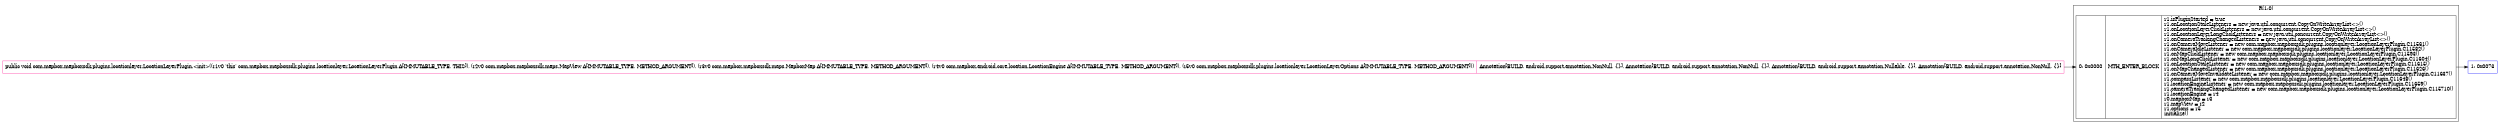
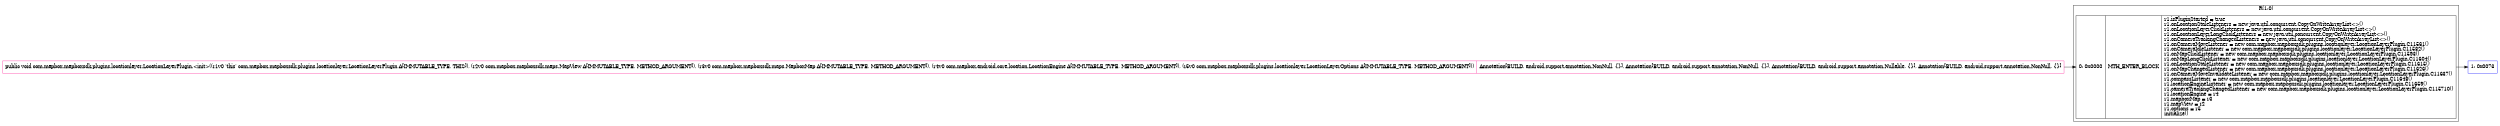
  digraph {
    rankdir=LR
    node [shape=record]
-   n1 [color=black label="{0\:\ 0x0000|MTH_ENTER_BLOCK\l|r1.isPluginStarted = true\lr1.onLocationStaleListeners = new java.util.concurrent.CopyOnWriteArrayList\<\>()\lr1.onLocationLayerClickListeners = new java.util.concurrent.CopyOnWriteArrayList\<\>()\lr1.onLocationLayerLongClickListeners = new java.util.concurrent.CopyOnWriteArrayList\<\>()\lr1.onCameraTrackingChangedListeners = new java.util.concurrent.CopyOnWriteArrayList\<\>()\lr1.onCameraMoveListener = new com.mapbox.mapboxsdk.plugins.locationlayer.LocationLayerPlugin.C11561()\lr1.onCameraIdleListener = new com.mapbox.mapboxsdk.plugins.locationlayer.LocationLayerPlugin.C11582()\lr1.onMapClickListener = new com.mapbox.mapboxsdk.plugins.locationlayer.LocationLayerPlugin.C11593()\lr1.onMapLongClickListener = new com.mapbox.mapboxsdk.plugins.locationlayer.LocationLayerPlugin.C11604()\lr1.onLocationStaleListener = new com.mapbox.mapboxsdk.plugins.locationlayer.LocationLayerPlugin.C11615()\lr1.onMapChangedListener = new com.mapbox.mapboxsdk.plugins.locationlayer.LocationLayerPlugin.C11626()\lr1.onCameraMoveInvalidateListener = new com.mapbox.mapboxsdk.plugins.locationlayer.LocationLayerPlugin.C11637()\lr1.compassListener = new com.mapbox.mapboxsdk.plugins.locationlayer.LocationLayerPlugin.C11648()\lr1.locationEngineListener = new com.mapbox.mapboxsdk.plugins.locationlayer.LocationLayerPlugin.C11659()\lr1.cameraTrackingChangedListener = new com.mapbox.mapboxsdk.plugins.locationlayer.LocationLayerPlugin.C115710()\lr1.locationEngine = r4\lr0.mapboxMap = r3\lr1.mapView = r2\lr1.options = r5\linitialize()\l}"]
+   n1 [color=black label="{0\:\ 0x0000|MTH_ENTER_BLOCK\l|r1.isPluginStarted = true\lr1.onLocationStaleListeners = new java.util.concurrent.CopyOnWriteArrayList\<\>()\lr1.onLocationLayerClickListeners = new java.util.concurrent.CopyOnWriteArrayList\<\>()\lr1.onLocationLayerLongClickListeners = new java.util.concurrent.CopyOnWriteArrayList\<\>()\lr1.onCameraTrackingChangedListeners = new java.util.concurrent.CopyOnWriteArrayList\<\>()\lr1.onCameraMoveListener = new com.mapbox.mapboxsdk.plugins.locationlayer.LocationLayerPlugin.C11561()\lr1.onCameraIdleListener = new com.mapbox.mapboxsdk.plugins.locationlayer.LocationLayerPlugin.C11582()\lr1.onMapClickListener = new com.mapbox.mapboxsdk.plugins.locationlayer.LocationLayerPlugin.C11593()\lr1.onMapLongClickListener = new com.mapbox.mapboxsdk.plugins.locationlayer.LocationLayerPlugin.C11604()\lr1.onLocationStaleListener = new com.mapbox.mapboxsdk.plugins.locationlayer.LocationLayerPlugin.C11615()\lr1.onMapChangedListener = new com.mapbox.mapboxsdk.plugins.locationlayer.LocationLayerPlugin.C11626()\lr1.onCameraMoveInvalidateListener = new com.mapbox.mapboxsdk.plugins.locationlayer.LocationLayerPlugin.C11637()\lr1.compassListener = new com.mapbox.mapboxsdk.plugins.locationlayer.LocationLayerPlugin.C11648()\lr1.locationEngineListener = new com.mapbox.mapboxsdk.plugins.locationlayer.LocationLayerPlugin.C11659()\lr1.cameraTrackingChangedListener = new com.mapbox.mapboxsdk.plugins.locationlayer.LocationLayerPlugin.C115710()\lr1.locationEngine = r4\lr1.mapboxMap = r3\lr1.mapView = r2\lr1.options = r5\linitialize()\l}"]
    n2 [color=blue label="{1\:\ 0x0073}"]
    n3 [label="{public void com.mapbox.mapboxsdk.plugins.locationlayer.LocationLayerPlugin.\<init\>((r1v0 'this' com.mapbox.mapboxsdk.plugins.locationlayer.LocationLayerPlugin A[IMMUTABLE_TYPE, THIS]), (r2v0 com.mapbox.mapboxsdk.maps.MapView A[IMMUTABLE_TYPE, METHOD_ARGUMENT]), (r3v0 com.mapbox.mapboxsdk.maps.MapboxMap A[IMMUTABLE_TYPE, METHOD_ARGUMENT]), (r4v0 com.mapbox.android.core.location.LocationEngine A[IMMUTABLE_TYPE, METHOD_ARGUMENT]), (r5v0 com.mapbox.mapboxsdk.plugins.locationlayer.LocationLayerOptions A[IMMUTABLE_TYPE, METHOD_ARGUMENT]))  | Annotation[BUILD, android.support.annotation.NonNull, \{\}], Annotation[BUILD, android.support.annotation.NonNull, \{\}], Annotation[BUILD, android.support.annotation.Nullable, \{\}], Annotation[BUILD, android.support.annotation.NonNull, \{\}]\l}" color=deeppink]
    subgraph cluster_1 {
      label="R(1:0)"
      n1
    }
    n1 -> n2
    n3 -> n1
  }
